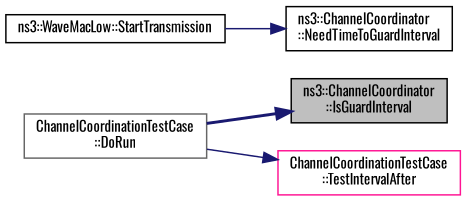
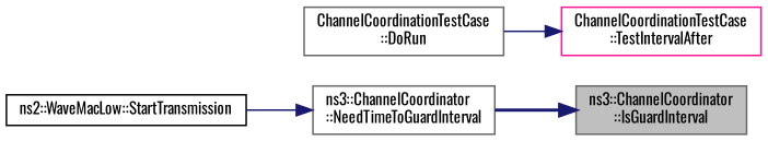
  digraph {
    fontname=Oswald
    rankdir=RL
    node [color=gray40 fillcolor=white fontname=Oswald fontsize=10 shape=record style=filled]
    edge [color=midnightblue dir=back fontname=Oswald fontsize=10 labelfontname=Helvetica labelfontsize=10 style=solid]
-   n1 [color=black fillcolor=grey75 fontcolor=black height=0.2 label="ns3::ChannelCoordinator\l::IsGuardInterval" width=0.4]
-   n2 [color=black height=0.2 label="ns3::ChannelCoordinator\l::NeedTimeToGuardInterval" width=0.4]
-   n3 [color=black height=0.2 label="ns3::WaveMacLow::StartTransmission" width=0.4]
+   n1 [fillcolor=grey75 fontcolor=black height=0.2 label="ns3::ChannelCoordinator\l::IsGuardInterval" width=0.4]
+   n2 [height=0.2 label="ns3::ChannelCoordinator\l::NeedTimeToGuardInterval" width=0.4]
+   n3 [color=black height=0.2 label="ns2::WaveMacLow::StartTransmission" width=0.4]
    n4 [color=deeppink height=0.2 label="ChannelCoordinationTestCase\l::TestIntervalAfter" width=0.4]
    n5 [height=0.2 label="ChannelCoordinationTestCase\l::DoRun" width=0.4]
-   n1 -> n5 [style=bold]
+   n1 -> n2 [style=bold]
    n2 -> n3
    n4 -> n5
  }
